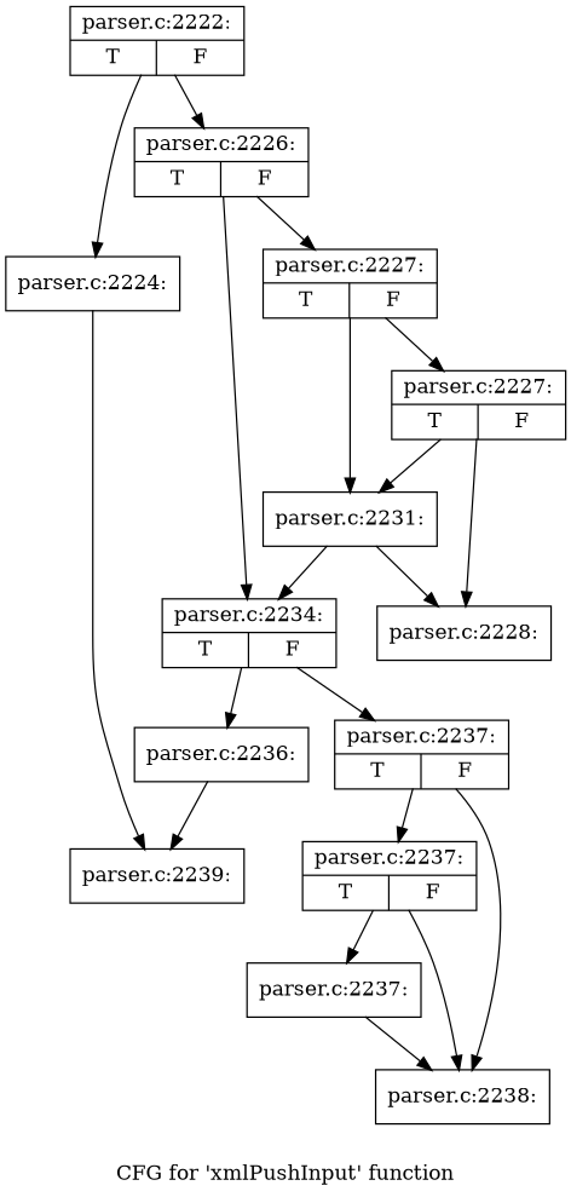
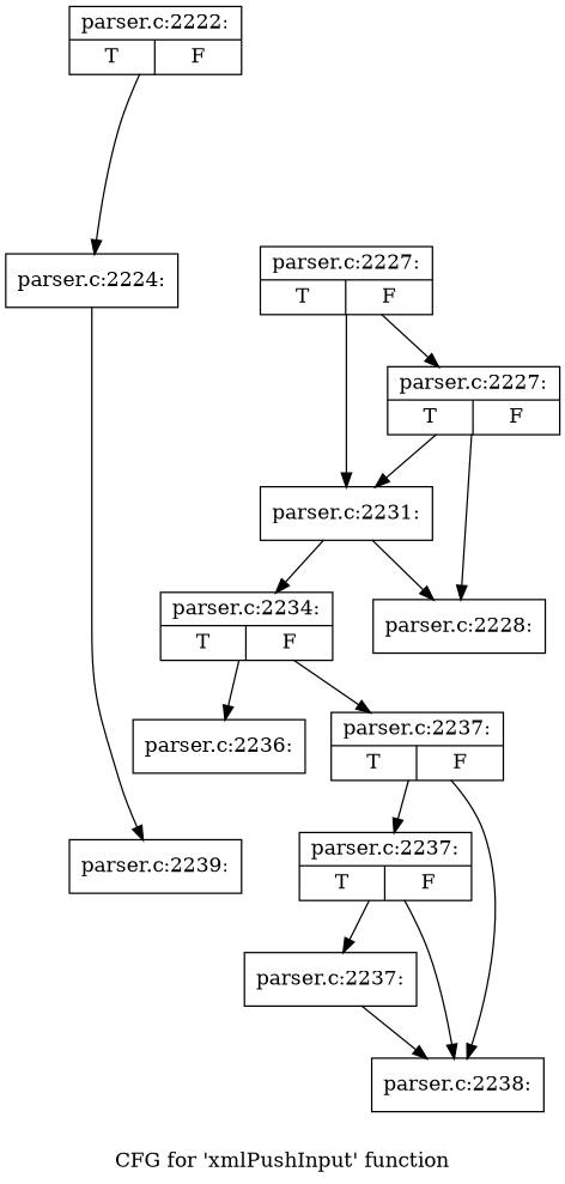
  digraph {
    label="CFG for 'xmlPushInput' function"
    node [shape=record]
    n1 [label="{parser.c:2222:|{<s0>T|<s1>F}}"]
    n2 [label="{parser.c:2224:}"]
-   n3 [label="{parser.c:2226:|{<s0>T|<s1>F}}"]
    n4 [label="{parser.c:2239:}"]
    n5 [label="{parser.c:2227:|{<s0>T|<s1>F}}"]
    n6 [label="{parser.c:2234:|{<s0>T|<s1>F}}"]
    n7 [label="{parser.c:2227:|{<s0>T|<s1>F}}"]
    n8 [label="{parser.c:2231:}"]
    n9 [label="{parser.c:2236:}"]
    n10 [label="{parser.c:2237:|{<s0>T|<s1>F}}"]
    n11 [label="{parser.c:2228:}"]
    n12 [label="{parser.c:2237:|{<s0>T|<s1>F}}"]
    n13 [label="{parser.c:2238:}"]
    n14 [label="{parser.c:2237:}"]
    n1 -> n2
-   n1 -> n3
    n2 -> n4
-   n3 -> n5
-   n3 -> n6
    n5 -> n7
    n5 -> n8
    n6 -> n9
    n6 -> n10
    n7 -> n8
    n7 -> n11
    n8 -> n6
    n8 -> n11
-   n9 -> n4
    n10 -> n12
    n10 -> n13
    n12 -> n13
    n12 -> n14
    n14 -> n13
  }
